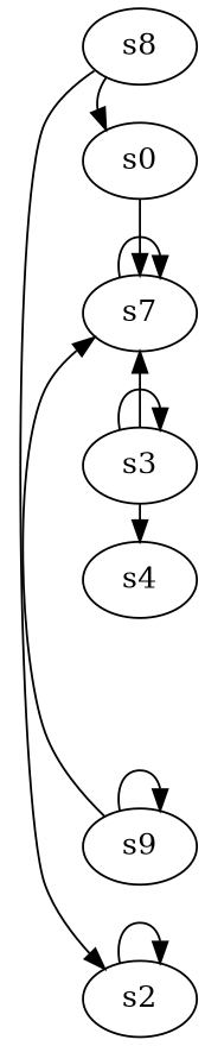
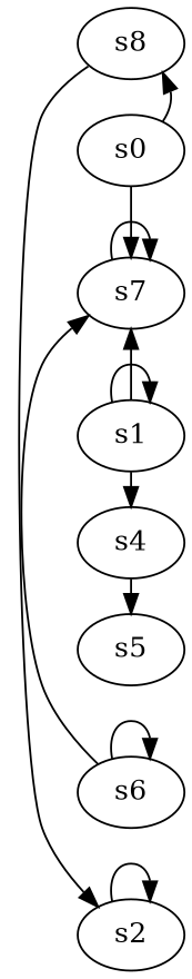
  digraph {
    rankdir=LR
    node [player=0]
    edge [constraint="time % 3 == 0"]
    n1 [label=s8]
    s0
    s7
    s2
-   s3
+   s3 [label=s1]
    s4
-   s6 [player=1 label=s9]
+   s5 [player=1]
+   s6 [player=1]
    n1 -> s2 [constraint="time % 2 == 0 || time % 2 == 1"]
-   n1 -> s0 [constraint="!(time % 3 == 0)"]
+   s0 -> n1 [constraint="!(time % 3 == 0)"]
    s0 -> s7 [constraint="time == 1 || time == 3"]
    s7 -> s7
    s2 -> s2
    s3 -> s7 [constraint="time == 1 || time == 4 || time == 9"]
    s3 -> s3
    s3 -> s4 [constraint="time % 7 == 4"]
+   s4 -> s5 [constraint="time % 7 == 0"]
    s6 -> s7 [constraint="time == 3 || time == 16"]
    s6 -> s6
  }
